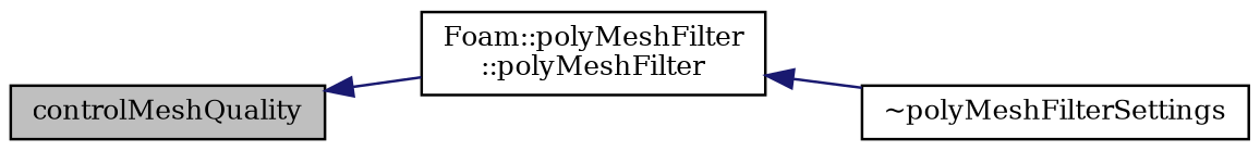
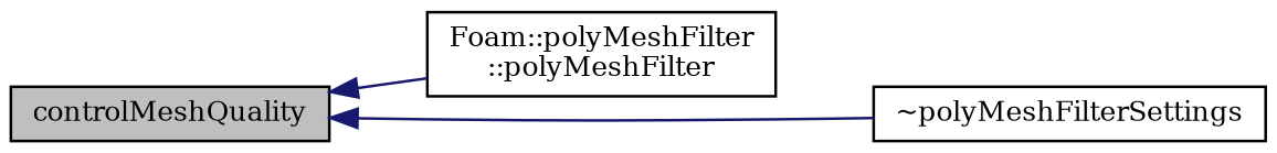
  digraph {
    fontname="DejaVu Serif"
    rankdir=LR
    node [color=black fontname="DejaVu Serif" fontsize=10 shape=record]
    edge [color=midnightblue dir=back fontname="DejaVu Serif" fontsize=10 labelfontname=Helvetica labelfontsize=10 style=solid]
    n1 [fillcolor=grey75 fontcolor=black height=0.2 label=controlMeshQuality style=filled width=0.4]
    n2 [height=0.2 label="Foam::polyMeshFilter\l::polyMeshFilter" width=0.4]
    n3 [height=0.2 label="~polyMeshFilterSettings" width=0.4]
    n1 -> n2
-   n2 -> n3
+   n1 -> n3
  }
